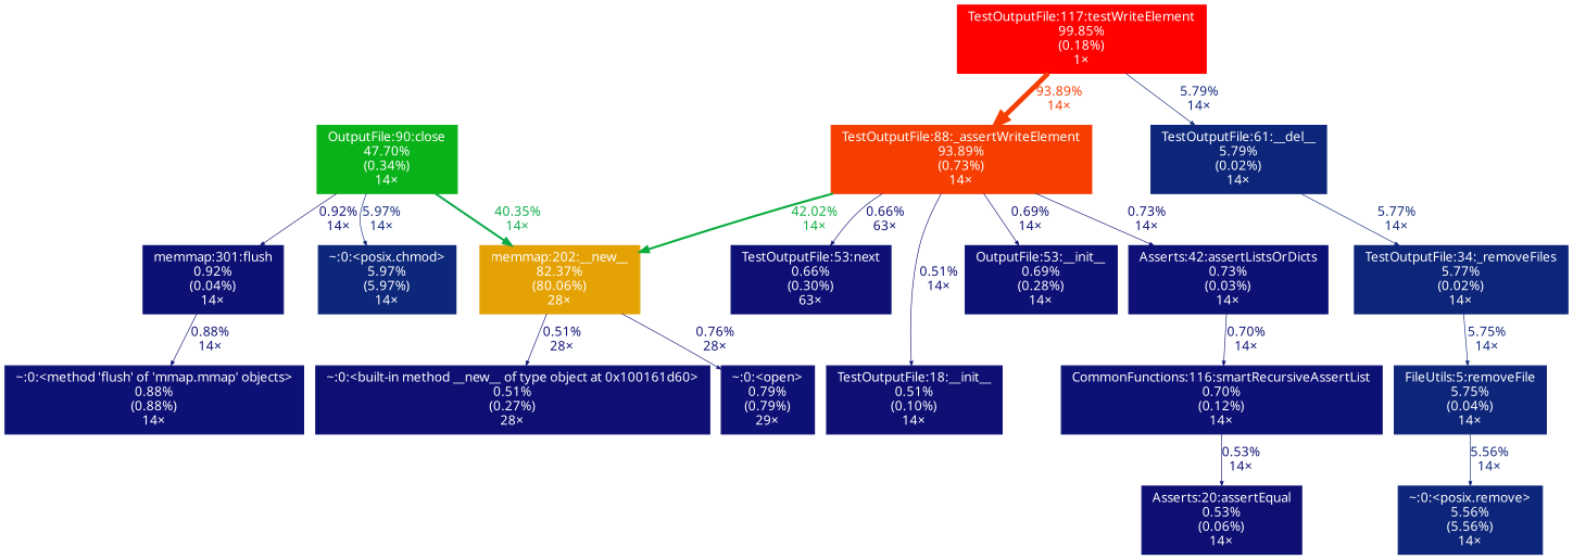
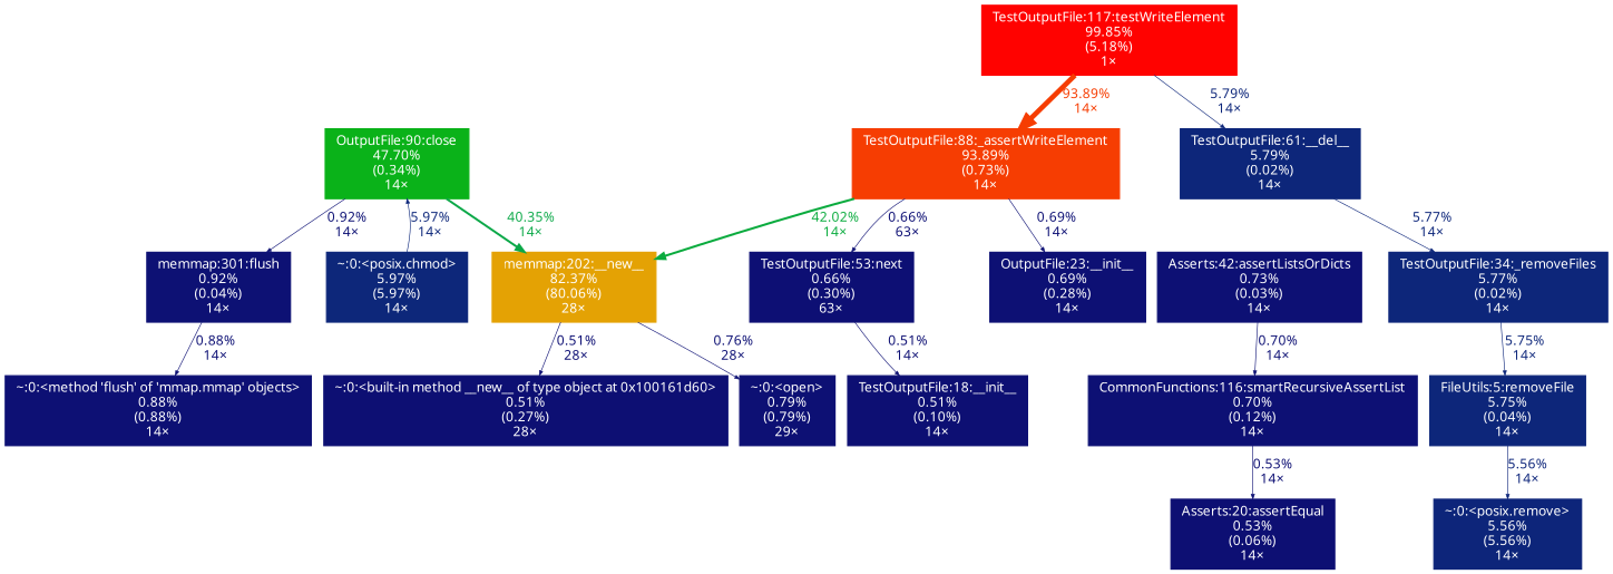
  digraph {
    fontname=vera
    nodesep=0.125
    ranksep=0.25
    node [color="#0d1074" fontcolor="#ffffff" fontname=vera fontsize=10.00 shape=box style=filled]
    edge [arrowsize=0.35 color="#0d1074" fontcolor="#0d1074" fontname=vera fontsize=10.00 labeldistance=0.50 penwidth=0.50]
    n1 [color="#e4a204" height=0 label="memmap:202:__new__\n82.37%\n(80.06%)\n28×" width=0]
    n2 [height=0 label="~:0:<open>\n0.79%\n(0.79%)\n29×" width=0]
    n3 [color="#0d0f73" height=0 label="~:0:<built-in method __new__ of type object at 0x100161d60>\n0.51%\n(0.27%)\n28×" width=0]
    n4 [color="#0d267a" height=0 label="FileUtils:5:removeFile\n5.75%\n(0.04%)\n14×" width=0]
    n5 [color="#0d257a" height=0 label="~:0:<posix.remove>\n5.56%\n(5.56%)\n14×" width=0]
    n6 [color="#0d267a" height=0 label="TestOutputFile:34:_removeFiles\n5.77%\n(0.02%)\n14×" width=0]
    n7 [color="#0d0f73" height=0 label="TestOutputFile:18:__init__\n0.51%\n(0.10%)\n14×" width=0]
    n8 [color="#0d0f73" height=0 label="Asserts:20:assertEqual\n0.53%\n(0.06%)\n14×" width=0]
    n9 [height=0 label="CommonFunctions:116:smartRecursiveAssertList\n0.70%\n(0.12%)\n14×" width=0]
    n10 [color="#0d0f74" height=0 label="TestOutputFile:53:next\n0.66%\n(0.30%)\n63×" width=0]
    n11 [color="#0ab219" height=0 label="OutputFile:90:close\n47.70%\n(0.34%)\n14×" width=0]
    n12 [color="#0d1174" height=0 label="memmap:301:flush\n0.92%\n(0.04%)\n14×" width=0]
    n13 [color="#0d277a" height=0 label="~:0:<posix.chmod>\n5.97%\n(5.97%)\n14×" width=0]
    n14 [height=0 label="~:0:<method 'flush' of 'mmap.mmap' objects>\n0.88%\n(0.88%)\n14×" width=0]
    n15 [color="#f63d02" height=0 label="TestOutputFile:88:_assertWriteElement\n93.89%\n(0.73%)\n14×" width=0]
-   n16 [height=0 label="OutputFile:53:__init__\n0.69%\n(0.28%)\n14×" width=0]
+   n16 [height=0 label="OutputFile:23:__init__\n0.69%\n(0.28%)\n14×" width=0]
    n17 [height=0 label="Asserts:42:assertListsOrDicts\n0.73%\n(0.03%)\n14×" width=0]
-   n18 [color="#ff0200" height=0 label="TestOutputFile:117:testWriteElement\n99.85%\n(0.18%)\n1×" width=0]
+   n18 [color="#ff0200" height=0 label="TestOutputFile:117:testWriteElement\n99.85%\n(5.18%)\n1×" width=0]
    n19 [color="#0d267a" height=0 label="TestOutputFile:61:__del__\n5.79%\n(0.02%)\n14×" width=0]
    n1 -> n2 [label="0.76%\n28×"]
    n1 -> n3 [color="#0d0f73" fontcolor="#0d0f73" label="0.51%\n28×"]
    n4 -> n5 [color="#0d257a" fontcolor="#0d257a" label="5.56%\n14×"]
    n6 -> n4 [color="#0d267a" fontcolor="#0d267a" label="5.75%\n14×"]
    n9 -> n8 [color="#0d0f73" fontcolor="#0d0f73" label="0.53%\n14×"]
    n11 -> n1 [arrowsize=0.64 color="#0ba848" fontcolor="#0ba848" label="40.35%\n14×" labeldistance=1.61 penwidth=1.61]
    n11 -> n12 [color="#0d1174" fontcolor="#0d1174" label="0.92%\n14×"]
-   n11 -> n13 [color="#0d277a" fontcolor="#0d277a" label="5.97%\n14×"]
+   n13 -> n11 [color="#0d277a" fontcolor="#0d277a" label="5.97%\n14×"]
    n12 -> n14 [label="0.88%\n14×"]
    n15 -> n1 [arrowsize=0.65 color="#0aab3e" fontcolor="#0aab3e" label="42.02%\n14×" labeldistance=1.68 penwidth=1.68]
-   n15 -> n7 [color="#0d0f73" fontcolor="#0d0f73" label="0.51%\n14×"]
+   n10 -> n7 [color="#0d0f73" fontcolor="#0d0f73" label="0.51%\n14×"]
    n15 -> n10 [color="#0d0f74" fontcolor="#0d0f74" label="0.66%\n63×"]
    n15 -> n16 [label="0.69%\n14×"]
-   n15 -> n17 [label="0.73%\n14×"]
    n17 -> n9 [label="0.70%\n14×"]
    n18 -> n15 [arrowsize=0.97 color="#f63d02" fontcolor="#f63d02" label="93.89%\n14×" labeldistance=3.76 penwidth=3.76]
    n18 -> n19 [color="#0d267a" fontcolor="#0d267a" label="5.79%\n14×"]
    n19 -> n6 [color="#0d267a" fontcolor="#0d267a" label="5.77%\n14×"]
  }
